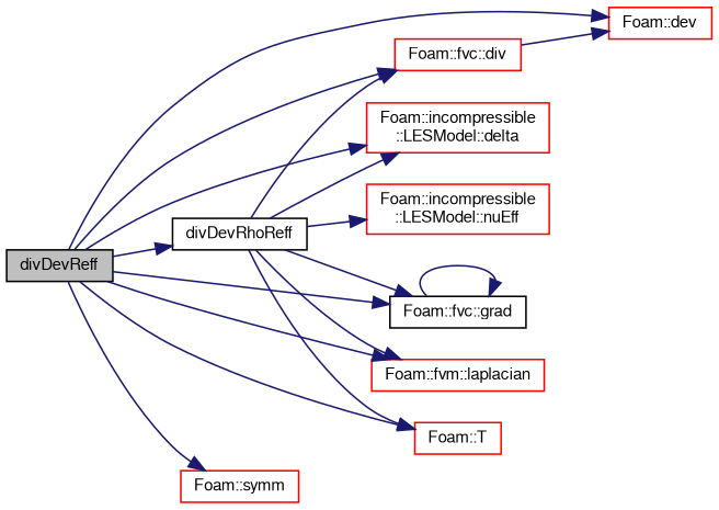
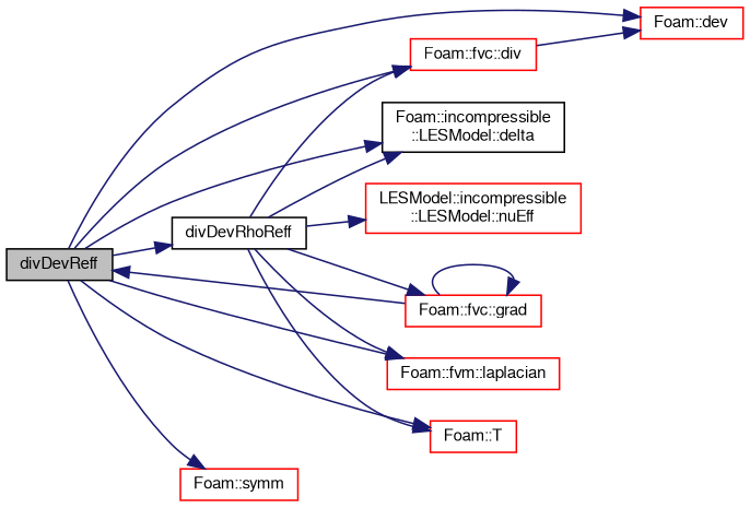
  digraph {
    rankdir=LR
    node [color=red fontname=FreeSans fontsize=10 shape=record]
    edge [color=midnightblue fontname=FreeSans fontsize=10 labelfontname=FreeSans labelfontsize=10 style=solid]
    n1 [color=black fillcolor=grey75 fontcolor=black height=0.2 label=divDevReff style=filled width=0.4]
-   n2 [height=0.2 label="Foam::incompressible\l::LESModel::delta" width=0.4]
+   n2 [color=black height=0.2 label="Foam::incompressible\l::LESModel::delta" width=0.4]
    n3 [height=0.2 label="Foam::dev" width=0.4]
    n4 [height=0.2 label="Foam::fvc::div" width=0.4]
    n5 [color=black height=0.2 label=divDevRhoReff width=0.4]
-   n6 [color=black height=0.2 label="Foam::fvc::grad" width=0.4]
+   n6 [height=0.2 label="Foam::fvc::grad" width=0.4]
    n7 [height=0.2 label="Foam::symm" width=0.4]
    n8 [height=0.2 label="Foam::fvm::laplacian" width=0.4]
    n9 [height=0.2 label="Foam::T" width=0.4]
-   n10 [height=0.2 label="Foam::incompressible\l::LESModel::nuEff" width=0.4]
+   n10 [height=0.2 label="LESModel::incompressible\l::LESModel::nuEff" width=0.4]
    n1 -> n2
    n1 -> n3
    n1 -> n4
    n1 -> n5
-   n1 -> n6
+   n6 -> n1
    n1 -> n7
    n1 -> n8
    n1 -> n9
    n4 -> n3
    n5 -> n2
    n5 -> n4
    n5 -> n6
    n5 -> n8
    n5 -> n9
    n5 -> n10
    n6 -> n6
  }
